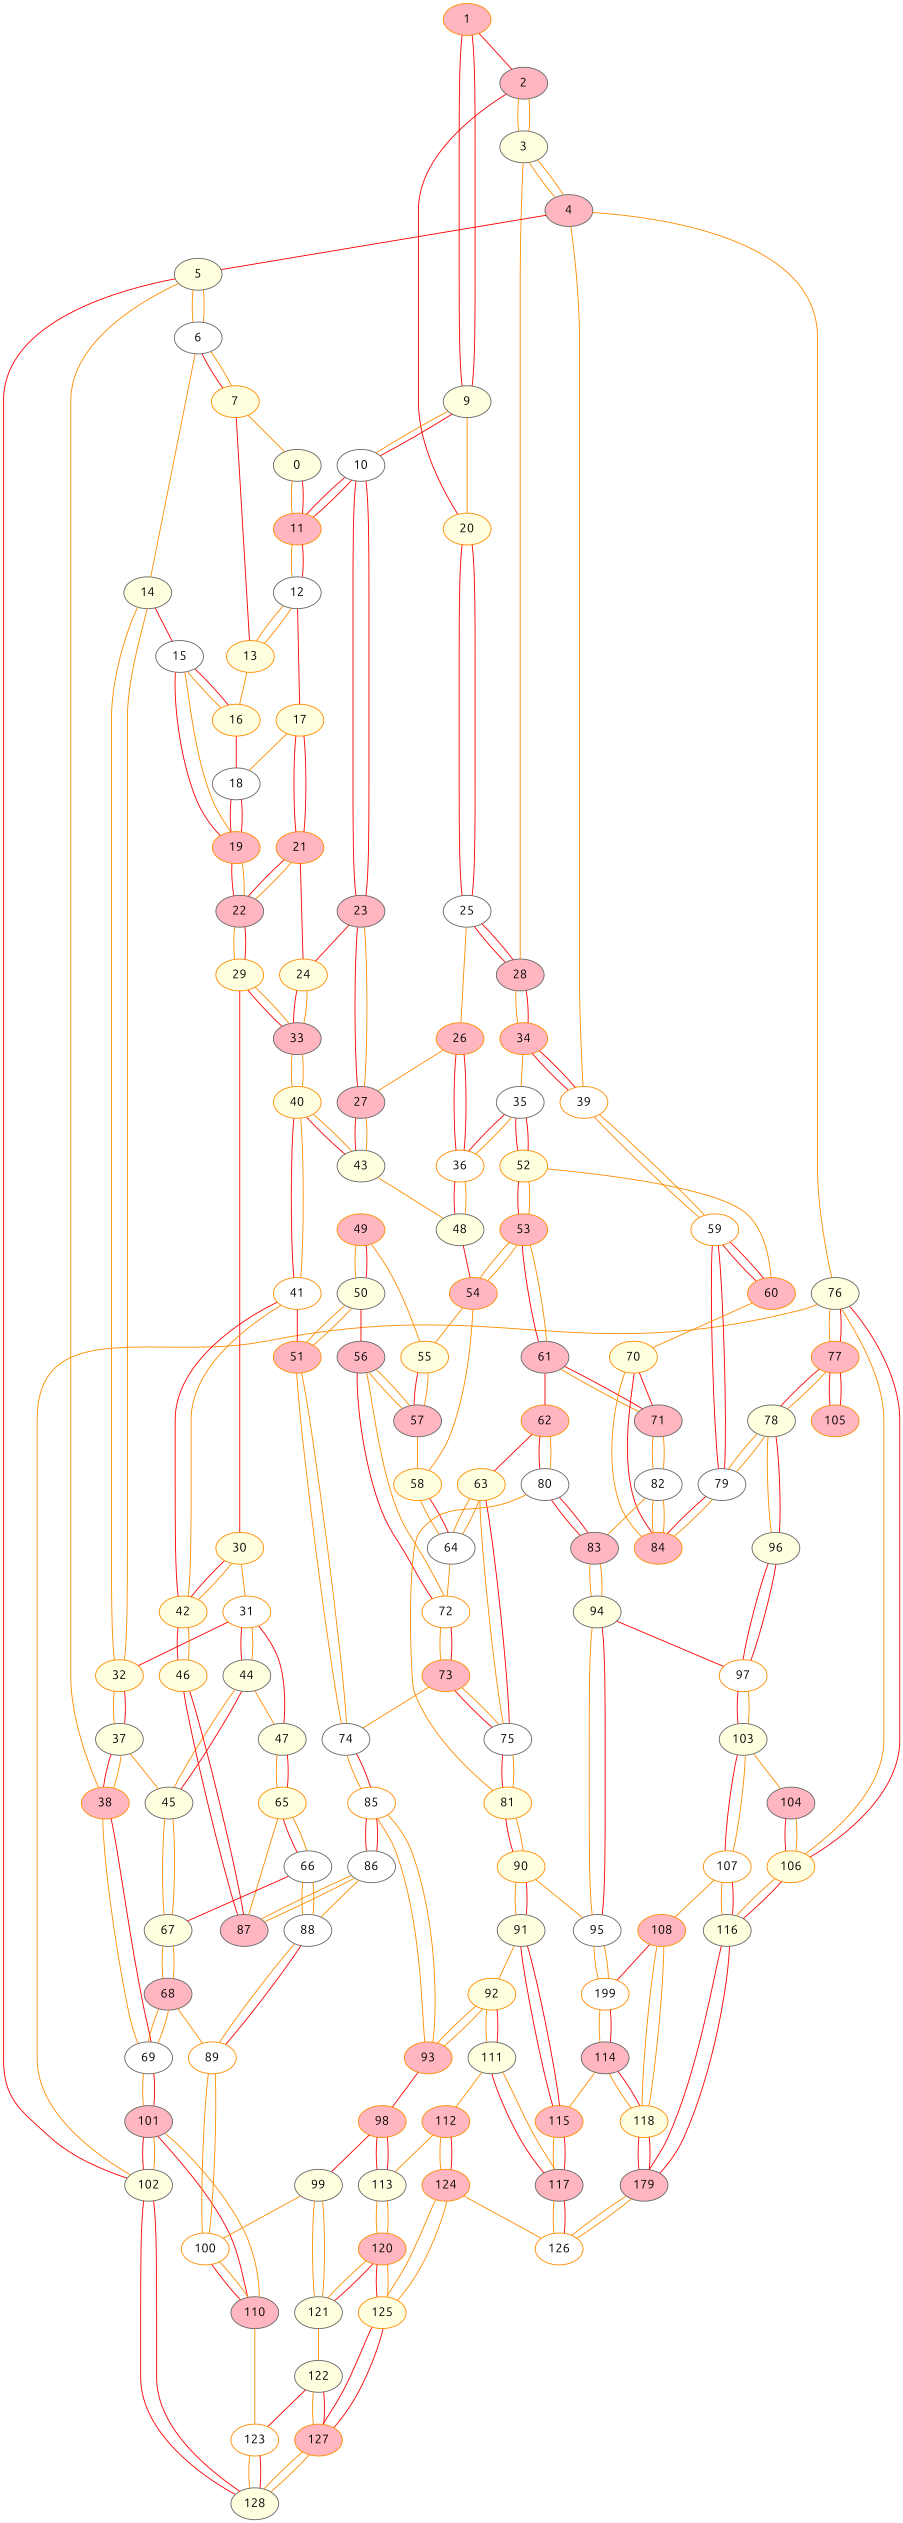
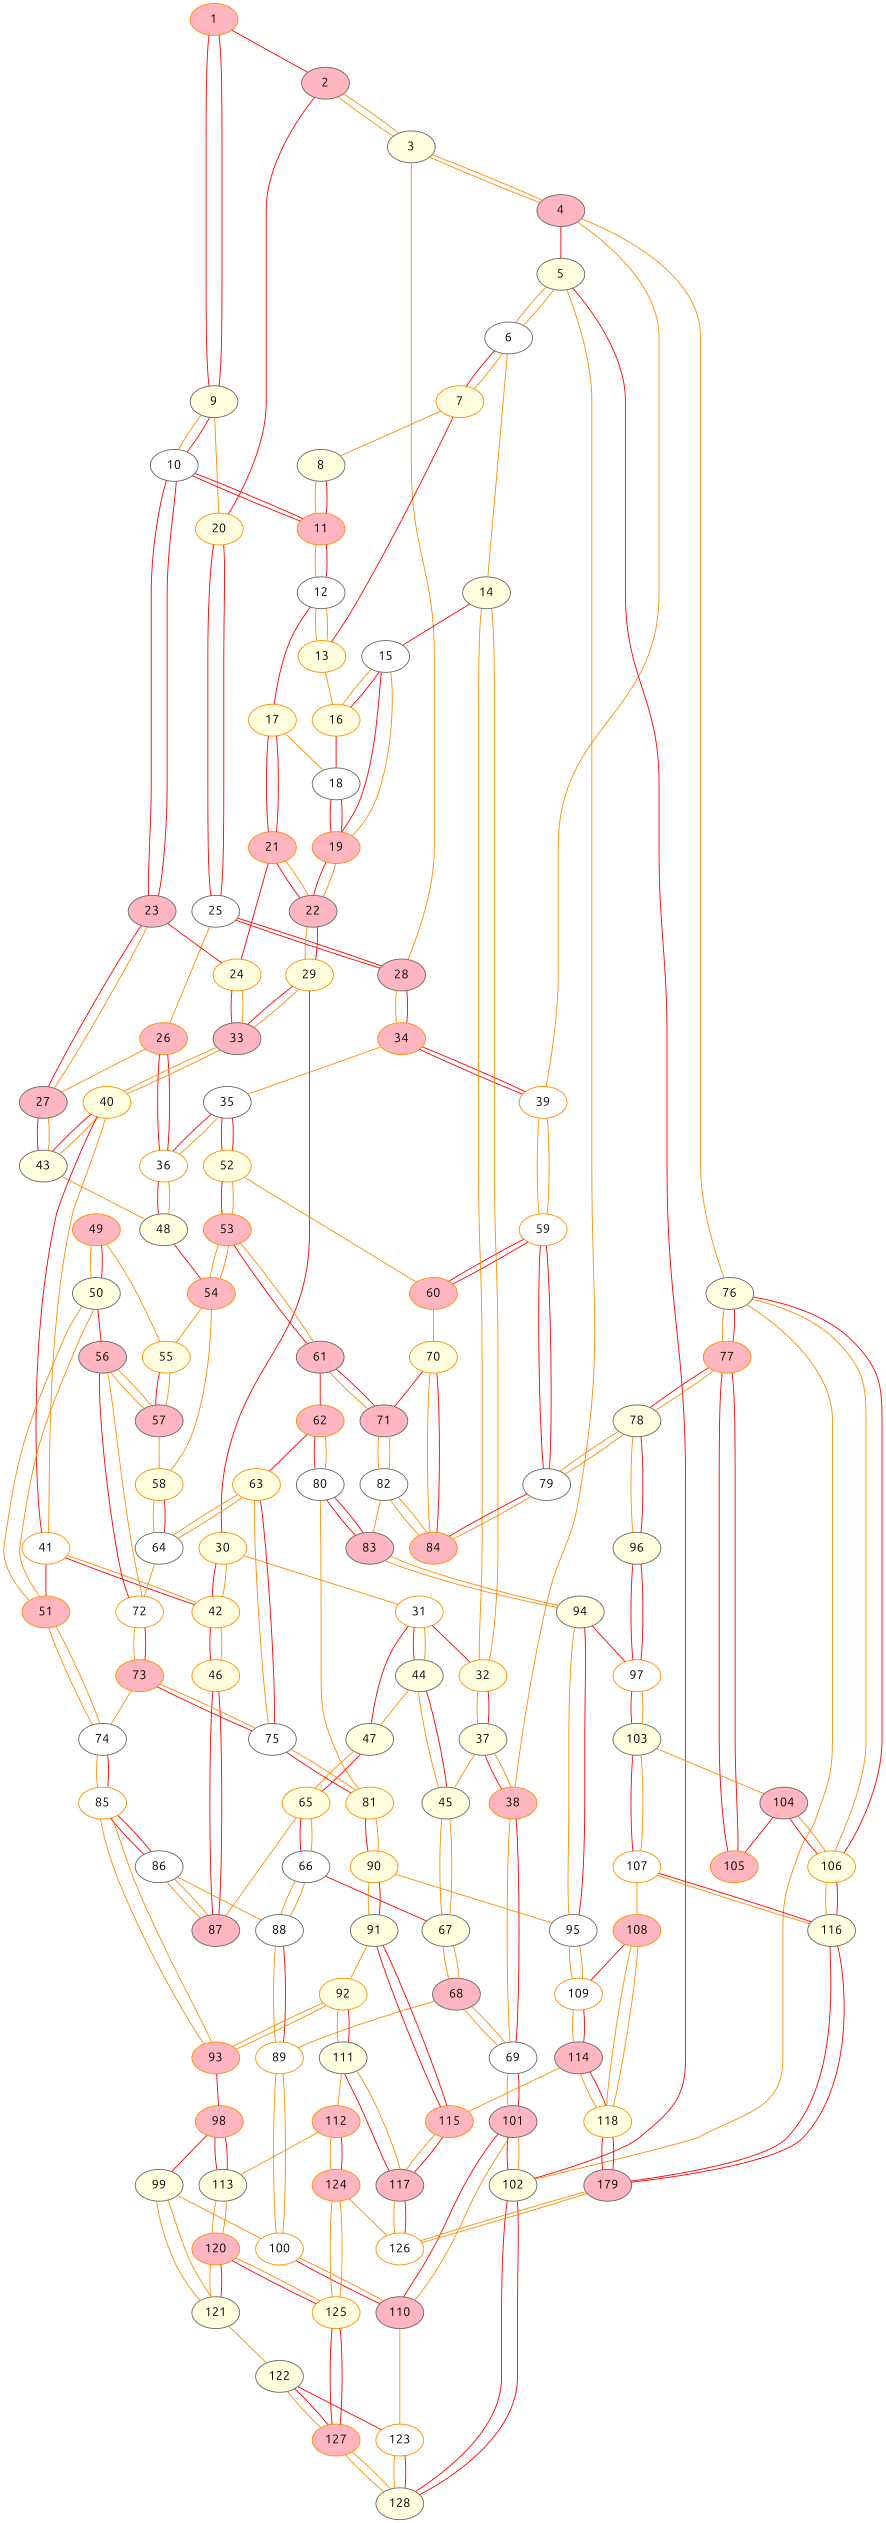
  graph {
    fontname=Ubuntu
    node [color=gray40 fillcolor=lightyellow fontname=Ubuntu style=filled]
    edge [color=darkorange fontname=Ubuntu]
    1 [color=darkorange fillcolor=lightpink]
    2 [fillcolor=lightpink]
    9
    3
    20 [color=darkorange]
    10 [fillcolor=white]
    4 [fillcolor=lightpink]
    28 [fillcolor=lightpink]
    25 [fillcolor=white]
    5
    39 [color=darkorange fillcolor=white]
    76
    34 [color=darkorange fillcolor=lightpink]
    6 [fillcolor=white]
    38 [color=darkorange fillcolor=lightpink]
    102
    59 [color=darkorange fillcolor=white]
    77 [color=darkorange fillcolor=lightpink]
    106 [color=darkorange]
    7 [color=darkorange]
    14
    69 [fillcolor=white]
    128
-   8 [label=0]
+   8
    13 [color=darkorange]
    15 [fillcolor=white]
    32 [color=darkorange]
    11 [color=darkorange fillcolor=lightpink]
    16 [color=darkorange]
    12 [fillcolor=white]
    23 [fillcolor=lightpink]
    24 [color=darkorange]
    27 [fillcolor=lightpink]
    17 [color=darkorange]
    18 [fillcolor=white]
    21 [color=darkorange fillcolor=lightpink]
    19 [color=darkorange fillcolor=lightpink]
    37
    22 [fillcolor=lightpink]
    29 [color=darkorange]
    26 [color=darkorange fillcolor=lightpink]
    33 [fillcolor=lightpink]
    30 [color=darkorange]
    43
    40 [color=darkorange]
    36 [color=darkorange fillcolor=white]
    48
    35 [fillcolor=white]
    31 [color=darkorange fillcolor=white]
    42 [color=darkorange]
    44
    47
    46 [color=darkorange]
    45
    41 [color=darkorange fillcolor=white]
    52 [color=darkorange]
    53 [color=darkorange fillcolor=lightpink]
    60 [color=darkorange fillcolor=lightpink]
    54 [color=darkorange fillcolor=lightpink]
    67
    101 [fillcolor=lightpink]
    79 [fillcolor=white]
    51 [color=darkorange fillcolor=lightpink]
    74 [fillcolor=white]
    87 [fillcolor=lightpink]
    65 [color=darkorange]
    68 [fillcolor=lightpink]
    66 [fillcolor=white]
    49 [color=darkorange fillcolor=lightpink]
    50
    55 [color=darkorange]
    56 [fillcolor=lightpink]
    57 [fillcolor=lightpink]
    72 [color=darkorange fillcolor=white]
    85 [color=darkorange fillcolor=white]
    61 [fillcolor=lightpink]
    70 [color=darkorange]
    58 [color=darkorange]
    62 [color=darkorange fillcolor=lightpink]
    71 [fillcolor=lightpink]
    64 [fillcolor=white]
    73 [color=darkorange fillcolor=lightpink]
    84 [color=darkorange fillcolor=lightpink]
    63 [color=darkorange]
    80 [fillcolor=white]
    82 [fillcolor=white]
    75 [fillcolor=white]
    81 [color=darkorange]
    83 [fillcolor=lightpink]
    88 [fillcolor=white]
    89 [color=darkorange fillcolor=white]
    100 [color=darkorange fillcolor=white]
    110 [fillcolor=lightpink]
    86 [fillcolor=white]
    93 [color=darkorange fillcolor=lightpink]
    90 [color=darkorange]
    78
    105 [color=darkorange fillcolor=lightpink]
    116
    96
    97 [color=darkorange fillcolor=white]
    94
    91
    95 [fillcolor=white]
    98 [color=darkorange fillcolor=lightpink]
    92 [color=darkorange]
    115 [color=darkorange fillcolor=lightpink]
-   109 [color=darkorange fillcolor=white label=199]
+   109 [color=darkorange fillcolor=white]
    111
    117 [fillcolor=lightpink]
    112 [color=darkorange fillcolor=lightpink]
    99
    113
    103
    114 [fillcolor=lightpink]
    104 [fillcolor=lightpink]
    107 [color=darkorange fillcolor=white]
    121
    120 [color=darkorange fillcolor=lightpink]
    122
    123 [color=darkorange fillcolor=white]
    108 [color=darkorange fillcolor=lightpink]
    n123 [fillcolor=lightpink label=179]
    118 [color=darkorange]
    124 [color=darkorange fillcolor=lightpink]
    126 [color=darkorange fillcolor=white]
    125 [color=darkorange]
    127 [color=darkorange fillcolor=lightpink]
    1 -- 2 [color=red]
    1 -- 9 [color=red]
    1 -- 9 [color=red]
    2 -- 3
    2 -- 3
    2 -- 20 [color=red]
    9 -- 20
    9 -- 10
    9 -- 10 [color=red]
    3 -- 4
    3 -- 4
    3 -- 28
    20 -- 25 [color=red]
    20 -- 25 [color=red]
    10 -- 11 [color=red]
    10 -- 11 [color=red]
    10 -- 23 [color=red]
    10 -- 23 [color=red]
    4 -- 5 [color=red]
    4 -- 39
    4 -- 76
    28 -- 34
    28 -- 34 [color=red]
    25 -- 28 [color=red]
    25 -- 28 [color=red]
    25 -- 26
    5 -- 6
    5 -- 6
    5 -- 38
    5 -- 102 [color=red]
    39 -- 59
    39 -- 59
    76 -- 102
    76 -- 77
    76 -- 77 [color=red]
    76 -- 106
    76 -- 106 [color=red]
    34 -- 39 [color=red]
    34 -- 39 [color=red]
    34 -- 35
    6 -- 7 [color=red]
    6 -- 7
    6 -- 14
    38 -- 69
    38 -- 69 [color=red]
    102 -- 128 [color=red]
    102 -- 128 [color=red]
    59 -- 60 [color=red]
    59 -- 60 [color=red]
    59 -- 79 [color=red]
    59 -- 79 [color=red]
    77 -- 78 [color=red]
    77 -- 78
    77 -- 105 [color=red]
    77 -- 105 [color=red]
    106 -- 116
    106 -- 116 [color=red]
    7 -- 8
    7 -- 13 [color=red]
    14 -- 15 [color=red]
    14 -- 32
    14 -- 32
    69 -- 101
    69 -- 101 [color=red]
    8 -- 11
    8 -- 11 [color=red]
    13 -- 16
    15 -- 16
    15 -- 16 [color=red]
    15 -- 19 [color=red]
    15 -- 19
    32 -- 37
    32 -- 37 [color=red]
    11 -- 12
    11 -- 12 [color=red]
    16 -- 18 [color=red]
    12 -- 13
    12 -- 13
    12 -- 17 [color=red]
    23 -- 24 [color=red]
    23 -- 27 [color=red]
    23 -- 27
    24 -- 33 [color=red]
    24 -- 33
    27 -- 43 [color=red]
    27 -- 43
    17 -- 18
    17 -- 21 [color=red]
    17 -- 21 [color=red]
    18 -- 19 [color=red]
    18 -- 19 [color=red]
    21 -- 24 [color=red]
    21 -- 22 [color=red]
    21 -- 22
    19 -- 22 [color=red]
    19 -- 22
    37 -- 38 [color=red]
    37 -- 38
    37 -- 45
    22 -- 29
    22 -- 29 [color=red]
    29 -- 33 [color=red]
    29 -- 33
    29 -- 30 [color=red]
    26 -- 27
    26 -- 36 [color=red]
    26 -- 36 [color=red]
    33 -- 40
    33 -- 40
    30 -- 31
    30 -- 42 [color=red]
    30 -- 42
    43 -- 48
    40 -- 43 [color=red]
    40 -- 43
    40 -- 41 [color=red]
    40 -- 41
    36 -- 48 [color=red]
    36 -- 48
    48 -- 54 [color=red]
    35 -- 36 [color=red]
    35 -- 36
    35 -- 52 [color=red]
    35 -- 52 [color=red]
    31 -- 32 [color=red]
    31 -- 44 [color=red]
    31 -- 44
    31 -- 47 [color=red]
    42 -- 46 [color=red]
    42 -- 46
    44 -- 47
    44 -- 45
    44 -- 45 [color=red]
    47 -- 65
    47 -- 65 [color=red]
    46 -- 87 [color=red]
    46 -- 87 [color=red]
    45 -- 67
    45 -- 67
    41 -- 42 [color=red]
    41 -- 42
    41 -- 51 [color=red]
    52 -- 53 [color=red]
    52 -- 53
    52 -- 60
    53 -- 54
    53 -- 54
    53 -- 61 [color=red]
    53 -- 61
    60 -- 70
    54 -- 55
    54 -- 58
    67 -- 68
    67 -- 68
    101 -- 102 [color=red]
    101 -- 102
    101 -- 110 [color=red]
    101 -- 110
    79 -- 84 [color=red]
    79 -- 84
    51 -- 74
    51 -- 74
    74 -- 85
    74 -- 85 [color=red]
    65 -- 87
    65 -- 66 [color=red]
    65 -- 66
    68 -- 69
    68 -- 69
    68 -- 89
    66 -- 67 [color=red]
    66 -- 88
    66 -- 88
    49 -- 50
    49 -- 50 [color=red]
    49 -- 55
    50 -- 51
    50 -- 51
    50 -- 56 [color=red]
    55 -- 57 [color=red]
    55 -- 57
    56 -- 57
    56 -- 57
    56 -- 72 [color=red]
    56 -- 72
    57 -- 58
    72 -- 73
    72 -- 73 [color=red]
    85 -- 86 [color=red]
    85 -- 86 [color=red]
    85 -- 93
    85 -- 93
    61 -- 62 [color=red]
    61 -- 71
    61 -- 71 [color=red]
    70 -- 71 [color=red]
    70 -- 84
    70 -- 84 [color=red]
    58 -- 64
    58 -- 64 [color=red]
    62 -- 63 [color=red]
    62 -- 80 [color=red]
    62 -- 80
    71 -- 82
    71 -- 82
    64 -- 72
    73 -- 74
    73 -- 75 [color=red]
    73 -- 75
    63 -- 64
    63 -- 64
    63 -- 75
    63 -- 75 [color=red]
    80 -- 81
    80 -- 83 [color=red]
    80 -- 83 [color=red]
    82 -- 84
    82 -- 84
    82 -- 83
    75 -- 81 [color=red]
    75 -- 81
    81 -- 90 [color=red]
    81 -- 90
    83 -- 94
    83 -- 94
    88 -- 89
    88 -- 89 [color=red]
    89 -- 100
    89 -- 100
    100 -- 110 [color=red]
    100 -- 110
    110 -- 123
    86 -- 87
    86 -- 87
    86 -- 88
    93 -- 98 [color=red]
    90 -- 91
    90 -- 91 [color=red]
    90 -- 95
    78 -- 79
    78 -- 79
    78 -- 96
    78 -- 96 [color=red]
    116 -- n123 [color=red]
    116 -- n123 [color=red]
    96 -- 97 [color=red]
    96 -- 97 [color=red]
    97 -- 103 [color=red]
    97 -- 103
    94 -- 97 [color=red]
    94 -- 95
    94 -- 95 [color=red]
    91 -- 92
    91 -- 115 [color=red]
    91 -- 115 [color=red]
    95 -- 109
    95 -- 109
    98 -- 99 [color=red]
    98 -- 113 [color=red]
    98 -- 113 [color=red]
    92 -- 93
    92 -- 93
    92 -- 111
    92 -- 111 [color=red]
    115 -- 117
    115 -- 117 [color=red]
    109 -- 114
    109 -- 114 [color=red]
    111 -- 117 [color=red]
    111 -- 117
    111 -- 112
    117 -- 126
    117 -- 126 [color=red]
    112 -- 113
    112 -- 124
    112 -- 124 [color=red]
    99 -- 100
    99 -- 121
    99 -- 121
    113 -- 120
    113 -- 120
    103 -- 104
    103 -- 107 [color=red]
    103 -- 107
    114 -- 115
    114 -- 118
    114 -- 118 [color=red]
    104 -- 106 [color=red]
    104 -- 106
+   104 -- 105 [color=red]
    107 -- 116
    107 -- 116 [color=red]
    107 -- 108
    121 -- 122
    120 -- 121
    120 -- 121 [color=red]
    120 -- 125 [color=red]
    120 -- 125
    122 -- 123 [color=red]
    122 -- 127
    122 -- 127 [color=red]
    123 -- 128
    123 -- 128 [color=red]
    108 -- 109 [color=red]
    108 -- 118
    108 -- 118
    n123 -- 126
    n123 -- 126
    118 -- n123 [color=red]
    118 -- n123 [color=red]
    124 -- 126
    124 -- 125
    124 -- 125
    125 -- 127 [color=red]
    125 -- 127 [color=red]
    127 -- 128
    127 -- 128
  }
